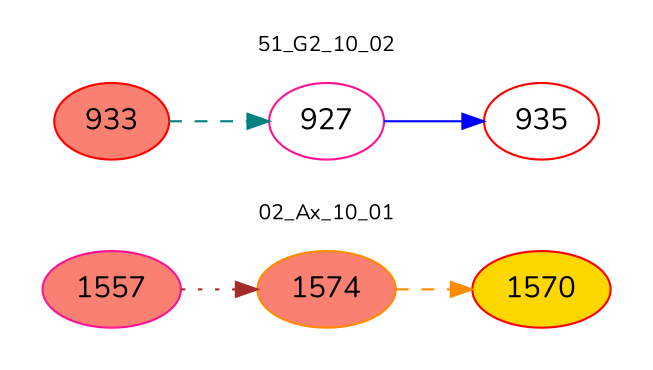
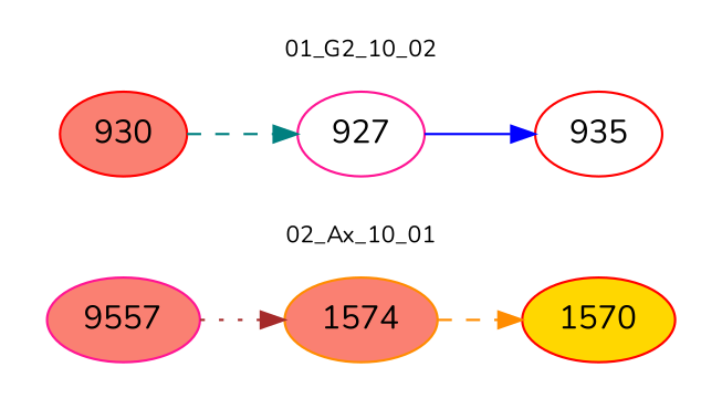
  digraph {
    fontname=Nunito
    rankdir=LR
    node [color=red fillcolor=salmon fontname=Nunito style=filled]
    edge [fontname=Nunito style=dashed]
-   n1 [color=deeppink label=1557]
+   n1 [color=deeppink label=9557]
    n2 [color=darkorange label=1574]
    n3 [fillcolor=gold label=1570]
    n4 [color=deeppink fillcolor=white label=927]
-   n5 [label=933]
+   n5 [label=930]
    n6 [fillcolor=white label=935]
    subgraph cluster_1 {
      color=white
      fontsize=10
      label="02_Ax_10_01"
      n1
      n2
      n3
    }
    subgraph cluster_2 {
      color=white
      fontsize=10
-     label="51_G2_10_02"
+     label="01_G2_10_02"
      n4
      n5
      n6
    }
    n1 -> n2 [color=brown style=dotted]
    n2 -> n3 [color=darkorange]
    n4 -> n6 [color=blue style=solid]
    n5 -> n4 [color=teal]
  }
